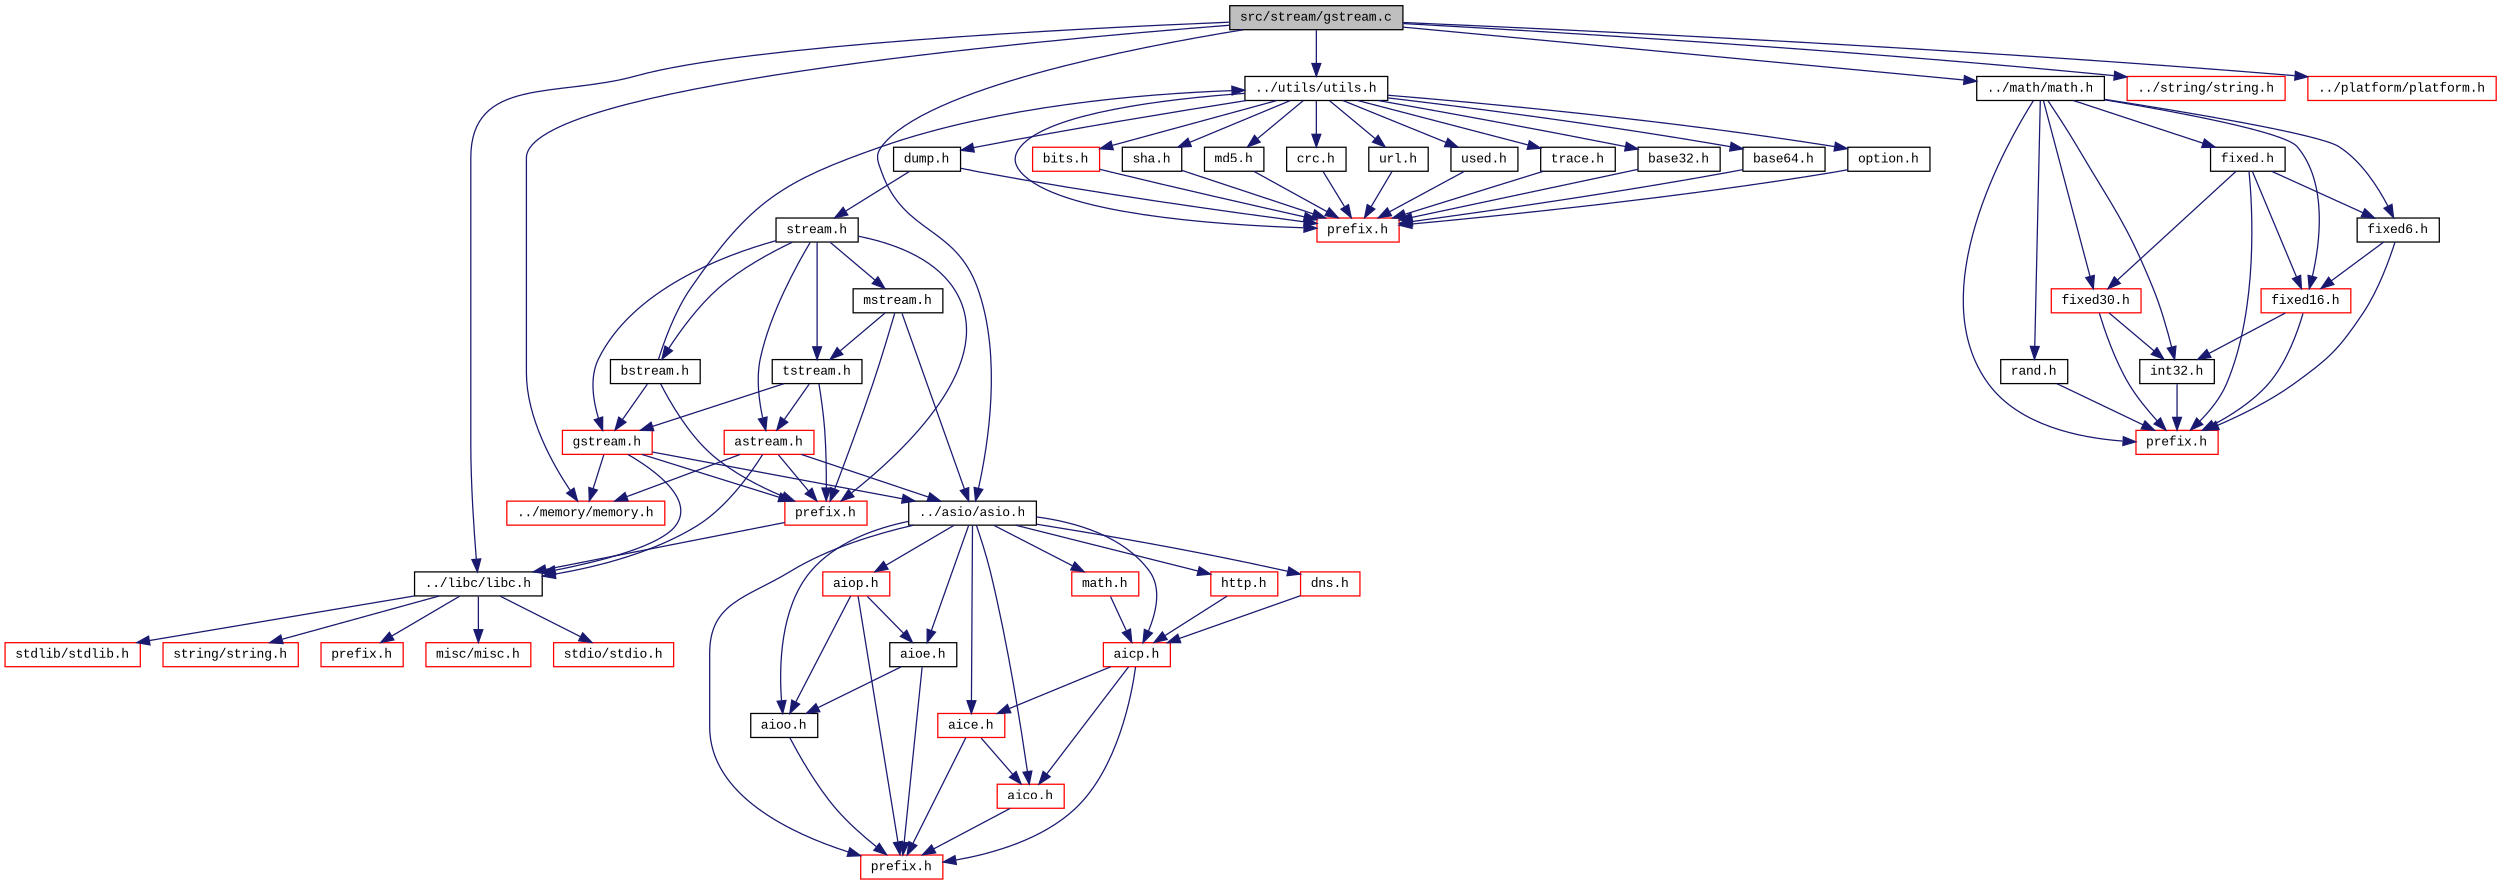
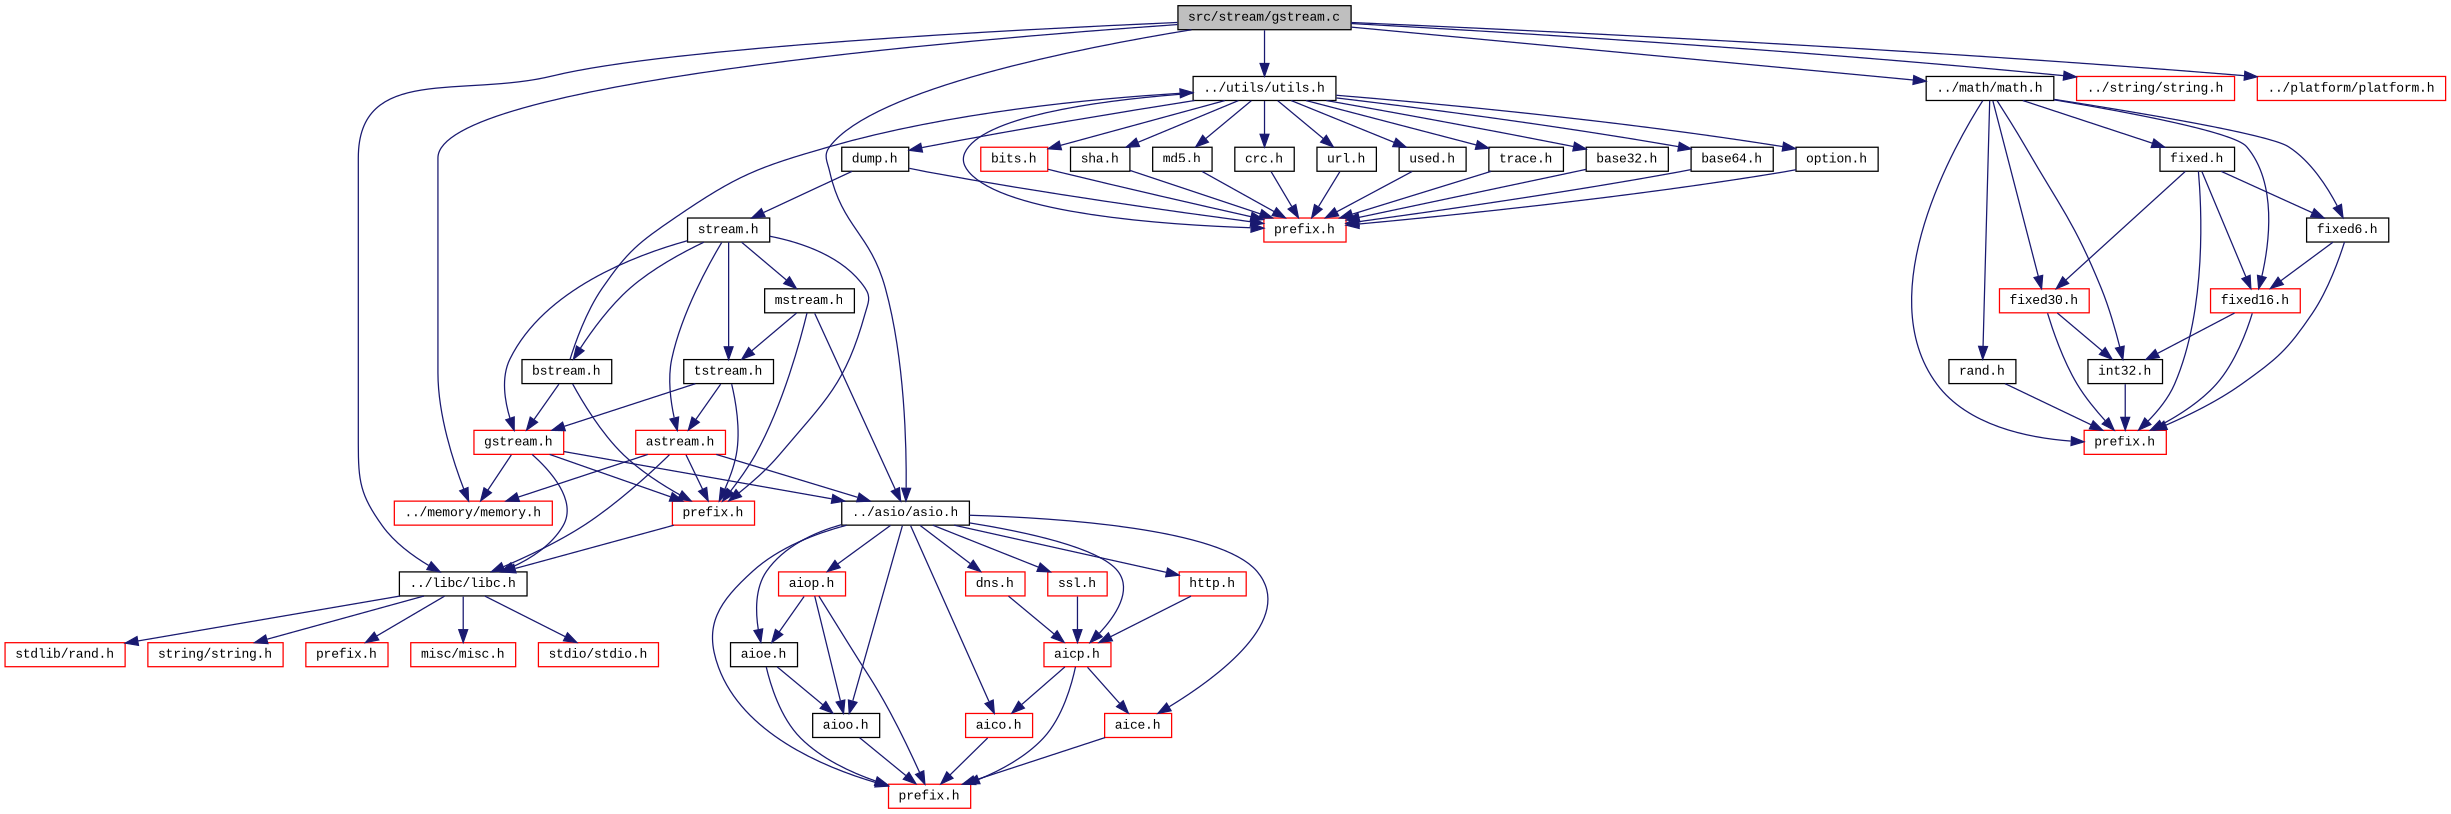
  digraph {
    node [color=black fillcolor=white fontname=CourierNew fontsize=10 shape=record style=filled]
    edge [color=midnightblue fontname=CourierNew fontsize=10 labelfontname=CourierNew labelfontsize=10 style=solid]
    n1 [fillcolor=grey75 fontcolor=black height=0.2 label="src/stream/gstream.c" width=0.4]
    n2 [height=0.2 label="../libc/libc.h" width=0.4]
    n3 [height=0.2 label="../asio/asio.h" width=0.4]
    n4 [color=red height=0.2 label="../memory/memory.h" width=0.4]
    n5 [height=0.2 label="../utils/utils.h" width=0.4]
    n6 [height=0.2 label="../math/math.h" width=0.4]
    n7 [color=red height=0.2 label="../string/string.h" width=0.4]
    n8 [color=red height=0.2 label="../platform/platform.h" width=0.4]
    n9 [height=0.2 label="stream.h" width=0.4]
    n10 [color=red height=0.2 label="prefix.h" width=0.4]
    n11 [height=0.2 label="bstream.h" width=0.4]
    n12 [color=red height=0.2 label="gstream.h" width=0.4]
    n13 [color=red height=0.2 label="astream.h" width=0.4]
    n14 [height=0.2 label="tstream.h" width=0.4]
    n15 [height=0.2 label="mstream.h" width=0.4]
    n16 [color=red height=0.2 label="prefix.h" width=0.4]
    n17 [color=red height=0.2 label="misc/misc.h" width=0.4]
    n18 [color=red height=0.2 label="stdio/stdio.h" width=0.4]
-   n19 [color=red height=0.2 label="stdlib/stdlib.h" width=0.4]
+   n19 [color=red height=0.2 label="stdlib/rand.h" width=0.4]
    n20 [color=red height=0.2 label="string/string.h" width=0.4]
    n21 [color=red height=0.2 label="prefix.h" width=0.4]
    n22 [height=0.2 label="aioo.h" width=0.4]
    n23 [height=0.2 label="aioe.h" width=0.4]
    n24 [color=red height=0.2 label="aiop.h" width=0.4]
    n25 [color=red height=0.2 label="aico.h" width=0.4]
    n26 [color=red height=0.2 label="aice.h" width=0.4]
    n27 [color=red height=0.2 label="aicp.h" width=0.4]
    n28 [color=red height=0.2 label="http.h" width=0.4]
    n29 [color=red height=0.2 label="dns.h" width=0.4]
-   n30 [color=red height=0.2 label="math.h" width=0.4]
+   n30 [color=red height=0.2 label="ssl.h" width=0.4]
    n31 [color=red height=0.2 label="prefix.h" width=0.4]
    n32 [color=red height=0.2 label="bits.h" width=0.4]
    n33 [height=0.2 label="sha.h" width=0.4]
    n34 [height=0.2 label="md5.h" width=0.4]
    n35 [height=0.2 label="crc.h" width=0.4]
    n36 [height=0.2 label="url.h" width=0.4]
    n37 [height=0.2 label="dump.h" width=0.4]
    n38 [height=0.2 label="used.h" width=0.4]
    n39 [height=0.2 label="trace.h" width=0.4]
    n40 [height=0.2 label="base32.h" width=0.4]
    n41 [height=0.2 label="base64.h" width=0.4]
    n42 [height=0.2 label="option.h" width=0.4]
    n43 [color=red height=0.2 label="prefix.h" width=0.4]
    n44 [height=0.2 label="rand.h" width=0.4]
    n45 [height=0.2 label="int32.h" width=0.4]
    n46 [height=0.2 label="fixed6.h" width=0.4]
    n47 [color=red height=0.2 label="fixed16.h" width=0.4]
    n48 [color=red height=0.2 label="fixed30.h" width=0.4]
    n49 [height=0.2 label="fixed.h" width=0.4]
    n1 -> n2
    n1 -> n3
    n1 -> n4
    n1 -> n5
    n1 -> n6
    n1 -> n7
    n1 -> n8
    n2 -> n16
    n2 -> n17
    n2 -> n18
    n2 -> n19
    n2 -> n20
    n3 -> n21
    n3 -> n22
    n3 -> n23
    n3 -> n24
    n3 -> n25
    n3 -> n26
    n3 -> n27
    n3 -> n28
    n3 -> n29
    n3 -> n30
    n5 -> n31
    n5 -> n32
    n5 -> n33
    n5 -> n34
    n5 -> n35
    n5 -> n36
    n5 -> n37
    n5 -> n38
    n5 -> n39
    n5 -> n40
    n5 -> n41
    n5 -> n42
    n6 -> n43
    n6 -> n44
    n6 -> n45
    n6 -> n46
    n6 -> n47
    n6 -> n48
    n6 -> n49
    n9 -> n10
    n9 -> n11
    n9 -> n12
    n9 -> n13
    n9 -> n14
    n9 -> n15
    n10 -> n2
    n11 -> n5
    n11 -> n10
    n11 -> n12
    n12 -> n2
    n12 -> n3
    n12 -> n4
    n12 -> n10
    n13 -> n2
    n13 -> n3
    n13 -> n4
    n13 -> n10
    n14 -> n10
    n14 -> n12
    n14 -> n13
    n15 -> n3
    n15 -> n10
    n15 -> n14
    n22 -> n21
    n23 -> n21
    n23 -> n22
    n24 -> n21
    n24 -> n22
    n24 -> n23
    n25 -> n21
    n26 -> n21
-   n26 -> n25
    n27 -> n21
    n27 -> n25
    n27 -> n26
    n28 -> n27
    n29 -> n27
    n30 -> n27
    n32 -> n31
    n33 -> n31
    n34 -> n31
    n35 -> n31
    n36 -> n31
    n37 -> n9
    n37 -> n31
    n38 -> n31
    n39 -> n31
    n40 -> n31
    n41 -> n31
    n42 -> n31
    n44 -> n43
    n45 -> n43
    n46 -> n43
    n46 -> n47
    n47 -> n43
    n47 -> n45
    n48 -> n43
    n48 -> n45
    n49 -> n43
    n49 -> n46
    n49 -> n47
    n49 -> n48
  }
